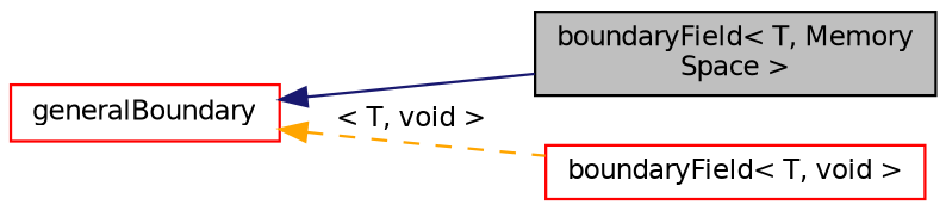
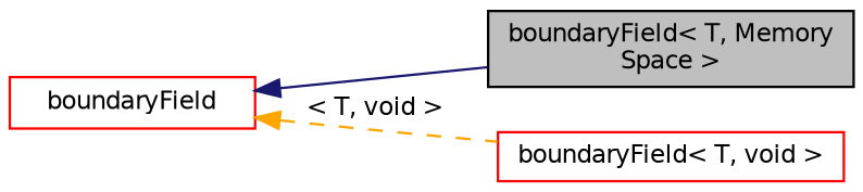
  digraph {
    rankdir=LR
    node [color=red fillcolor=white fontname=Helvetica fontsize=10 shape=record style=filled]
    edge [dir=back fontname=Helvetica fontsize=10 labelfontname=Helvetica labelfontsize=10]
    n1 [color=black fillcolor=grey75 fontcolor=black height=0.2 label="boundaryField\< T, Memory\lSpace \>" width=0.4]
    n2 [height=0.2 label="boundaryField\< T, void \>" width=0.4]
-   n3 [height=0.2 label=generalBoundary width=0.4]
+   n3 [height=0.2 label=boundaryField width=0.4]
    n3 -> n1 [color=midnightblue style=solid]
    n3 -> n2 [color=orange label=" \< T, void \>" style=dashed]
  }
